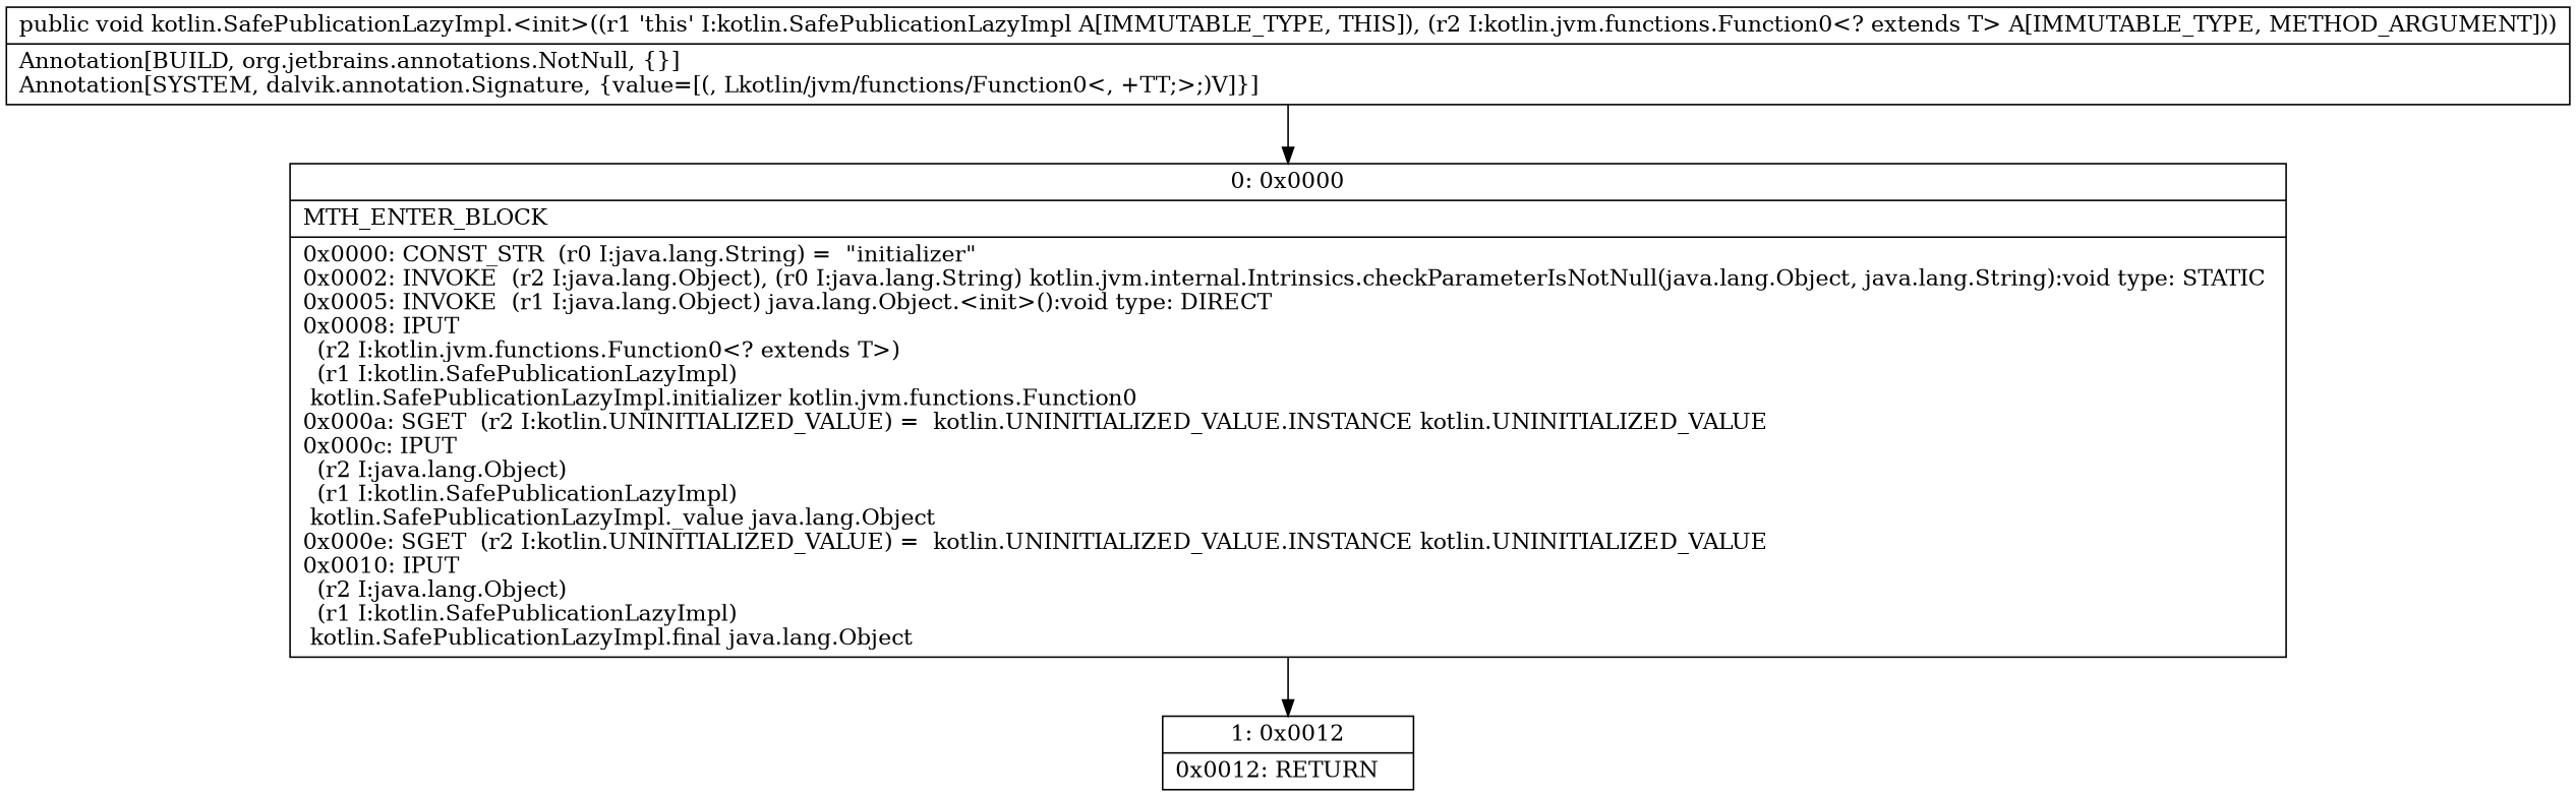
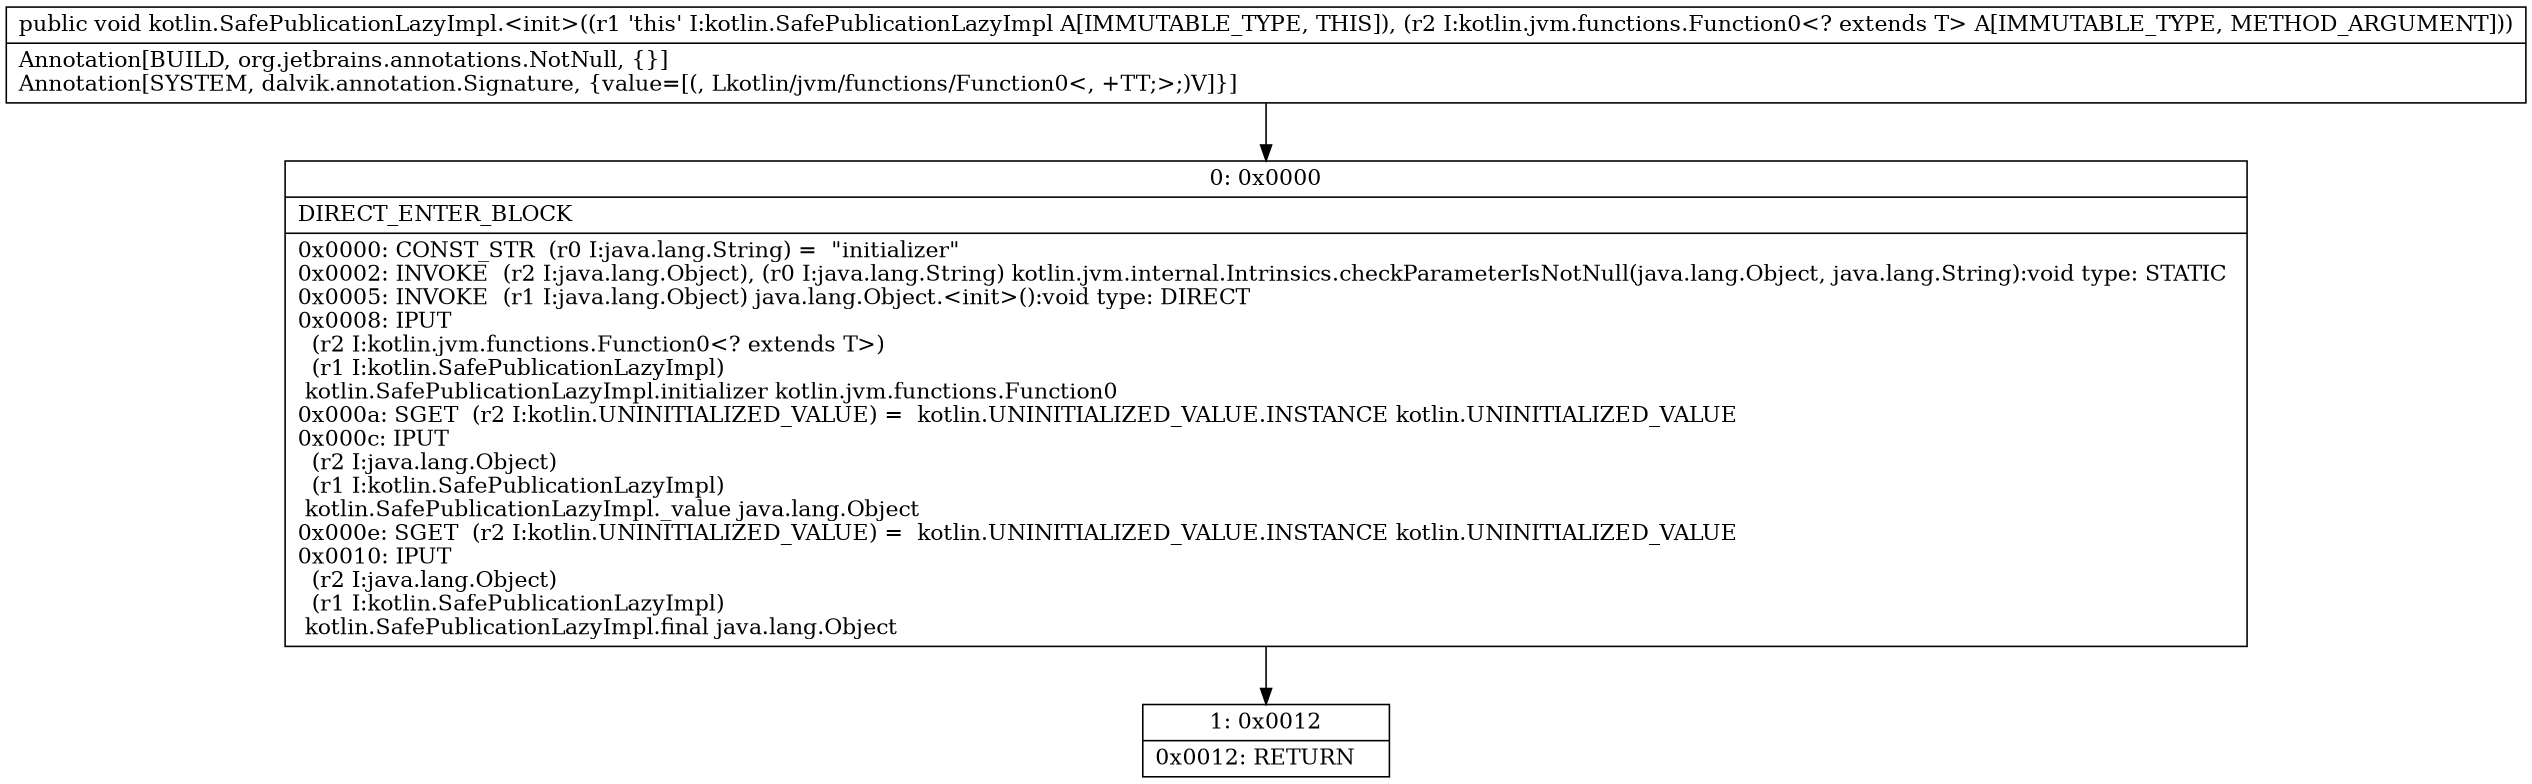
  digraph {
    node [shape=record]
-   n1 [label="{0\:\ 0x0000|MTH_ENTER_BLOCK\l|0x0000: CONST_STR  (r0 I:java.lang.String) =  \"initializer\" \l0x0002: INVOKE  (r2 I:java.lang.Object), (r0 I:java.lang.String) kotlin.jvm.internal.Intrinsics.checkParameterIsNotNull(java.lang.Object, java.lang.String):void type: STATIC \l0x0005: INVOKE  (r1 I:java.lang.Object) java.lang.Object.\<init\>():void type: DIRECT \l0x0008: IPUT  \l  (r2 I:kotlin.jvm.functions.Function0\<? extends T\>)\l  (r1 I:kotlin.SafePublicationLazyImpl)\l kotlin.SafePublicationLazyImpl.initializer kotlin.jvm.functions.Function0 \l0x000a: SGET  (r2 I:kotlin.UNINITIALIZED_VALUE) =  kotlin.UNINITIALIZED_VALUE.INSTANCE kotlin.UNINITIALIZED_VALUE \l0x000c: IPUT  \l  (r2 I:java.lang.Object)\l  (r1 I:kotlin.SafePublicationLazyImpl)\l kotlin.SafePublicationLazyImpl._value java.lang.Object \l0x000e: SGET  (r2 I:kotlin.UNINITIALIZED_VALUE) =  kotlin.UNINITIALIZED_VALUE.INSTANCE kotlin.UNINITIALIZED_VALUE \l0x0010: IPUT  \l  (r2 I:java.lang.Object)\l  (r1 I:kotlin.SafePublicationLazyImpl)\l kotlin.SafePublicationLazyImpl.final java.lang.Object \l}"]
+   n1 [label="{0\:\ 0x0000|DIRECT_ENTER_BLOCK\l|0x0000: CONST_STR  (r0 I:java.lang.String) =  \"initializer\" \l0x0002: INVOKE  (r2 I:java.lang.Object), (r0 I:java.lang.String) kotlin.jvm.internal.Intrinsics.checkParameterIsNotNull(java.lang.Object, java.lang.String):void type: STATIC \l0x0005: INVOKE  (r1 I:java.lang.Object) java.lang.Object.\<init\>():void type: DIRECT \l0x0008: IPUT  \l  (r2 I:kotlin.jvm.functions.Function0\<? extends T\>)\l  (r1 I:kotlin.SafePublicationLazyImpl)\l kotlin.SafePublicationLazyImpl.initializer kotlin.jvm.functions.Function0 \l0x000a: SGET  (r2 I:kotlin.UNINITIALIZED_VALUE) =  kotlin.UNINITIALIZED_VALUE.INSTANCE kotlin.UNINITIALIZED_VALUE \l0x000c: IPUT  \l  (r2 I:java.lang.Object)\l  (r1 I:kotlin.SafePublicationLazyImpl)\l kotlin.SafePublicationLazyImpl._value java.lang.Object \l0x000e: SGET  (r2 I:kotlin.UNINITIALIZED_VALUE) =  kotlin.UNINITIALIZED_VALUE.INSTANCE kotlin.UNINITIALIZED_VALUE \l0x0010: IPUT  \l  (r2 I:java.lang.Object)\l  (r1 I:kotlin.SafePublicationLazyImpl)\l kotlin.SafePublicationLazyImpl.final java.lang.Object \l}"]
    n2 [label="{1\:\ 0x0012|0x0012: RETURN   \l}"]
    n3 [label="{public void kotlin.SafePublicationLazyImpl.\<init\>((r1 'this' I:kotlin.SafePublicationLazyImpl A[IMMUTABLE_TYPE, THIS]), (r2 I:kotlin.jvm.functions.Function0\<? extends T\> A[IMMUTABLE_TYPE, METHOD_ARGUMENT]))  | Annotation[BUILD, org.jetbrains.annotations.NotNull, \{\}]\lAnnotation[SYSTEM, dalvik.annotation.Signature, \{value=[(, Lkotlin\/jvm\/functions\/Function0\<, +TT;\>;)V]\}]\l}"]
    n1 -> n2
    n3 -> n1
  }
